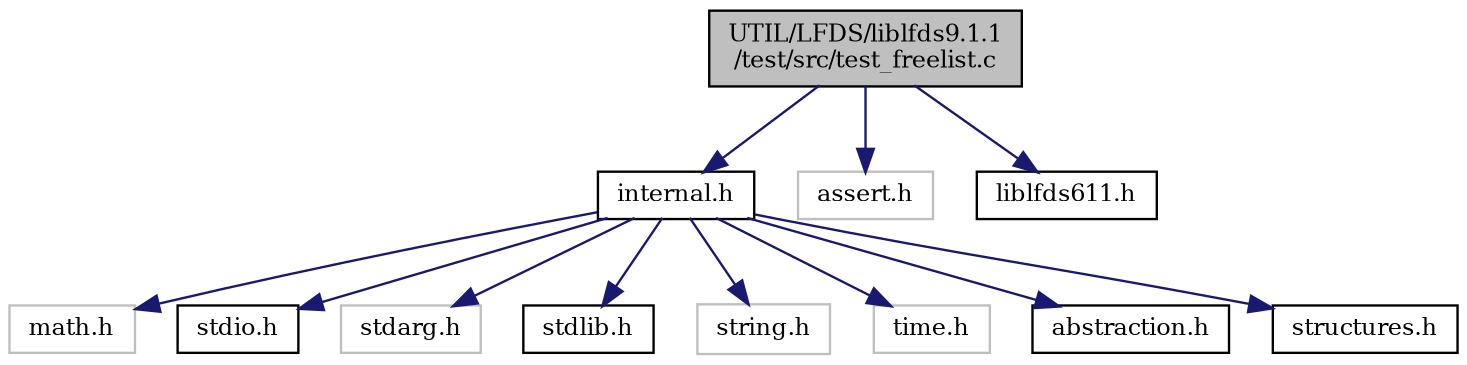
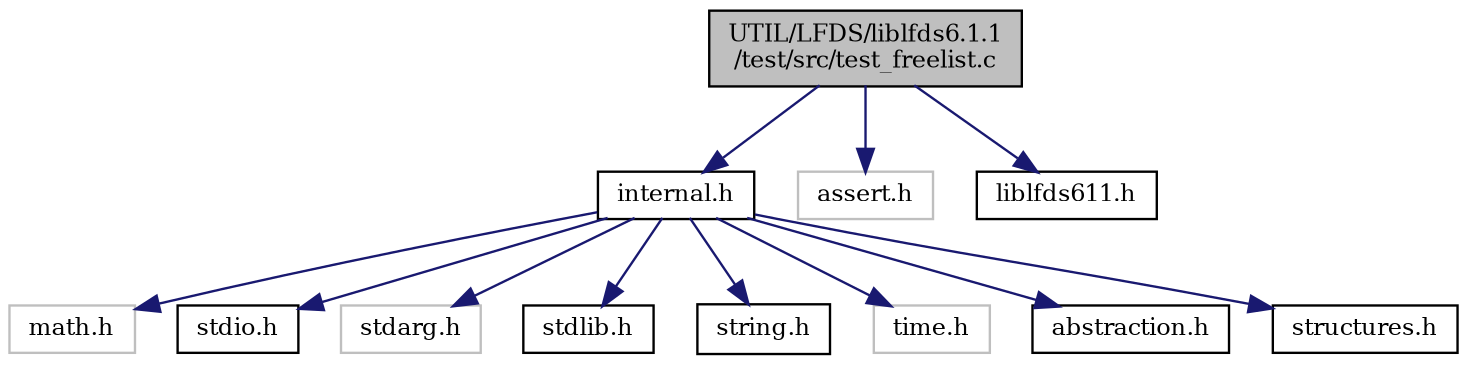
  digraph {
    fontname="DejaVu Serif"
    node [color=black fillcolor=white fontname="DejaVu Serif" fontsize=10 shape=record style=filled]
    edge [color=midnightblue fontname="DejaVu Serif" fontsize=10 labelfontname=Helvetica labelfontsize=10 style=solid]
-   n1 [fillcolor=grey75 fontcolor=black height=0.2 label="UTIL/LFDS/liblfds9.1.1\l/test/src/test_freelist.c" width=0.4]
+   n1 [fillcolor=grey75 fontcolor=black height=0.2 label="UTIL/LFDS/liblfds6.1.1\l/test/src/test_freelist.c" width=0.4]
    n2 [height=0.2 label="internal.h" width=0.4]
    n3 [color=grey75 height=0.2 label="assert.h" width=0.4]
    n4 [height=0.2 label="liblfds611.h" width=0.4]
    n5 [color=grey75 height=0.2 label="math.h" width=0.4]
    n6 [height=0.2 label="stdio.h" width=0.4]
    n7 [color=grey75 height=0.2 label="stdarg.h" width=0.4]
    n8 [height=0.2 label="stdlib.h" width=0.4]
-   n9 [color=grey75 height=0.2 label="string.h" width=0.4]
+   n9 [height=0.2 label="string.h" width=0.4]
    n10 [color=grey75 height=0.2 label="time.h" width=0.4]
    n11 [height=0.2 label="abstraction.h" width=0.4]
    n12 [height=0.2 label="structures.h" width=0.4]
    n1 -> n2
    n1 -> n3
    n1 -> n4
    n2 -> n5
    n2 -> n6
    n2 -> n7
    n2 -> n8
    n2 -> n9
    n2 -> n10
    n2 -> n11
    n2 -> n12
  }
